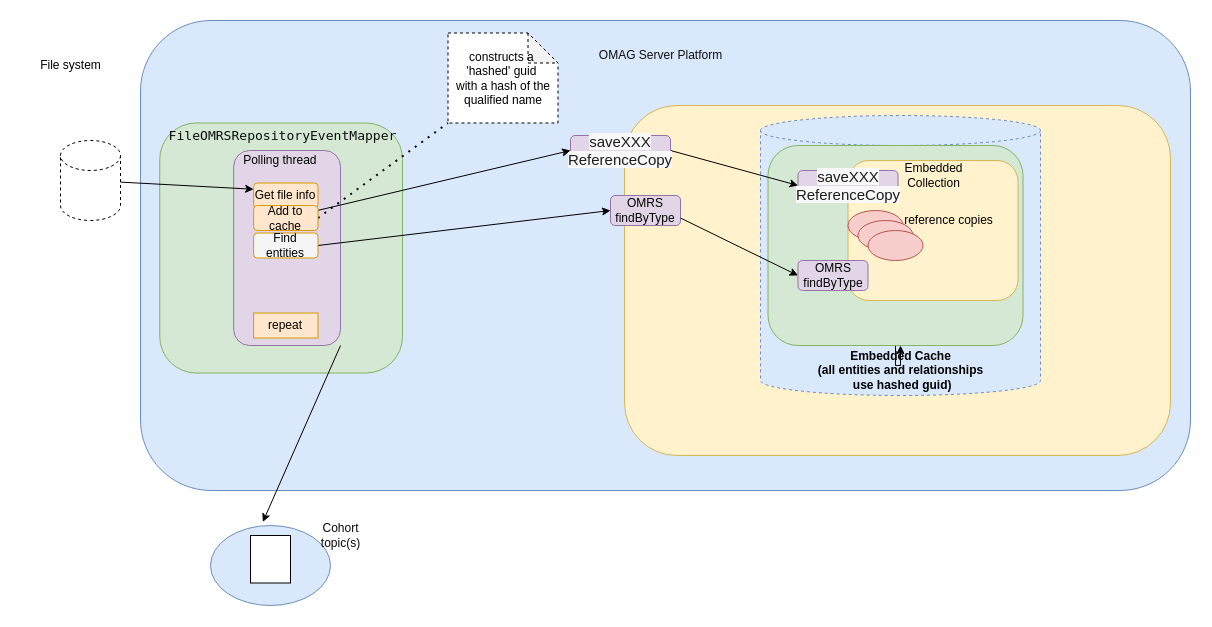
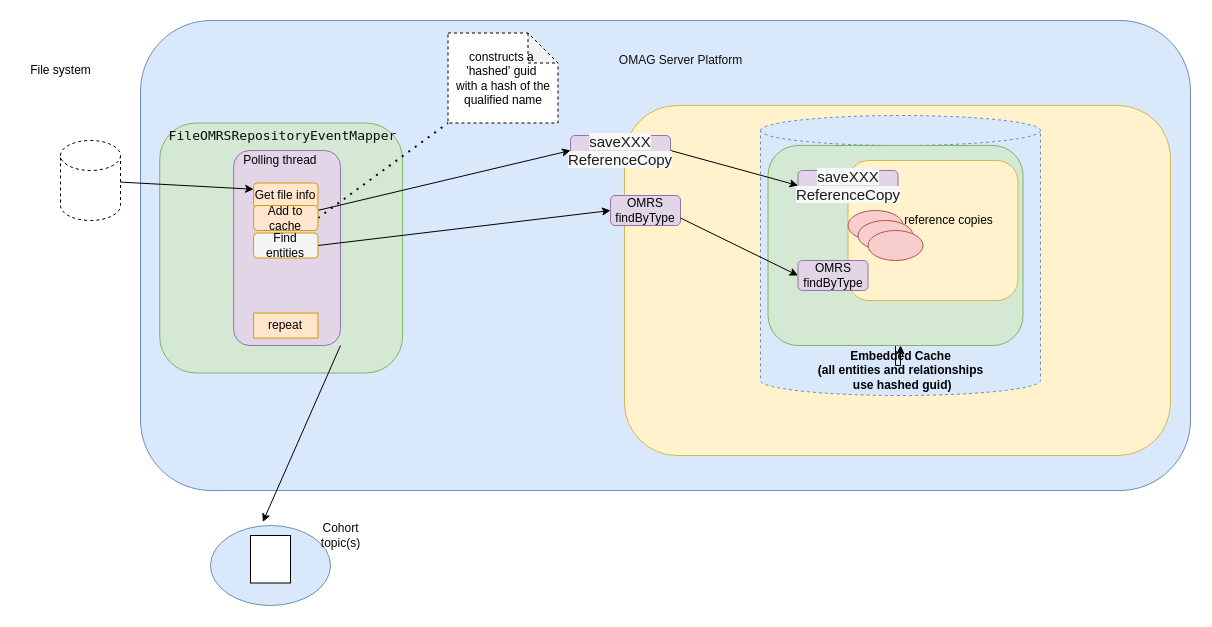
  <mxCell id="0" />
  <mxCell id="1" parent="0" />
  <mxCell id="2" value="" style="rounded=1;whiteSpace=wrap;html=1;fillColor=#d5e8d4;strokeColor=#82b366;" parent="1" vertex="1"><mxGeometry x="557.5" y="25" width="552.5" height="460" as="geometry" /></mxCell>
  <mxCell id="3" value="" style="rounded=1;whiteSpace=wrap;html=1;fillColor=#dae8fc;strokeColor=#6c8ebf;" parent="1" vertex="1"><mxGeometry x="140" y="20" width="1050" height="470" as="geometry" /></mxCell>
  <mxCell id="4" value="" style="rounded=1;whiteSpace=wrap;html=1;fillColor=#fff2cc;strokeColor=#d6b656;" parent="1" vertex="1"><mxGeometry x="624" y="105" width="546" height="350" as="geometry" /></mxCell>
  <mxCell id="5" value="" style="shape=cylinder3;whiteSpace=wrap;html=1;boundedLbl=1;backgroundOutline=1;size=15;dashed=1;fillColor=#dae8fc;strokeColor=#6c8ebf;" parent="1" vertex="1"><mxGeometry x="760" y="115" width="280" height="280" as="geometry" /></mxCell>
  <mxCell id="6" value="" style="edgeStyle=orthogonalEdgeStyle;rounded=0;orthogonalLoop=1;jettySize=auto;html=1;" parent="1" source="7" target="32" edge="1"><mxGeometry relative="1" as="geometry" /></mxCell>
  <mxCell id="7" value="" style="rounded=1;whiteSpace=wrap;html=1;fillColor=#d5e8d4;strokeColor=#82b366;" parent="1" vertex="1"><mxGeometry x="767.5" y="145" width="255" height="200" as="geometry" /></mxCell>
  <mxCell id="8" value="" style="rounded=1;whiteSpace=wrap;html=1;fillColor=#d5e8d4;strokeColor=#82b366;" parent="1" vertex="1"><mxGeometry x="159.22" y="122.5" width="242.81" height="250" as="geometry" /></mxCell>
  <mxCell id="9" value="&lt;pre style=&quot;font-family: &amp;quot;JetBrains Mono&amp;quot;, monospace; font-size: 9.8pt;&quot;&gt;&lt;font color=&quot;#0d0e0f&quot;&gt;FileOMRSRepositoryEventMapper&lt;/font&gt;&lt;/pre&gt;" style="text;html=1;align=center;verticalAlign=middle;resizable=0;points=[];autosize=1;strokeColor=none;fillColor=none;" parent="1" vertex="1"><mxGeometry x="162.03" y="110" width="240" height="50" as="geometry" /></mxCell>
  <mxCell id="10" value="" style="rounded=1;whiteSpace=wrap;html=1;fillColor=#fff2cc;strokeColor=#d6b656;" parent="1" vertex="1"><mxGeometry x="847.5" y="160" width="170" height="140" as="geometry" /></mxCell>
- <mxCell id="11" value="Embedded&lt;br&gt;Collection" style="text;html=1;align=center;verticalAlign=middle;resizable=0;points=[];autosize=1;strokeColor=none;fillColor=none;" parent="1" vertex="1"><mxGeometry x="897.5" y="160" width="70" height="30" as="geometry" /></mxCell>
  <mxCell id="12" value="" style="ellipse;whiteSpace=wrap;html=1;fillColor=#f8cecc;strokeColor=#b85450;" parent="1" vertex="1"><mxGeometry x="847.5" y="210" width="55" height="30" as="geometry" /></mxCell>
  <mxCell id="13" value="" style="ellipse;whiteSpace=wrap;html=1;fillColor=#f8cecc;strokeColor=#b85450;" parent="1" vertex="1"><mxGeometry x="857.5" y="220" width="55" height="30" as="geometry" /></mxCell>
  <mxCell id="14" value="" style="ellipse;whiteSpace=wrap;html=1;fillColor=#f8cecc;strokeColor=#b85450;" parent="1" vertex="1"><mxGeometry x="867.5" y="230" width="55" height="30" as="geometry" /></mxCell>
  <mxCell id="15" value="reference copies" style="text;html=1;align=center;verticalAlign=middle;resizable=0;points=[];autosize=1;strokeColor=none;fillColor=none;" parent="1" vertex="1"><mxGeometry x="897.5" y="210" width="100" height="20" as="geometry" /></mxCell>
  <mxCell id="16" value="" style="ellipse;whiteSpace=wrap;html=1;fillColor=#dae8fc;strokeColor=#6c8ebf;" parent="1" vertex="1"><mxGeometry x="210" y="525" width="120" height="80" as="geometry" /></mxCell>
  <mxCell id="17" value="" style="rounded=0;whiteSpace=wrap;html=1;" parent="1" vertex="1"><mxGeometry x="250" y="535" width="40" height="47.5" as="geometry" /></mxCell>
  <mxCell id="18" value="Cohort &lt;br&gt;topic(s)" style="text;html=1;align=center;verticalAlign=middle;resizable=0;points=[];autosize=1;strokeColor=none;fillColor=none;fontColor=#080808;" parent="1" vertex="1"><mxGeometry x="310" y="520" width="60" height="30" as="geometry" /></mxCell>
  <mxCell id="19" value="" style="endArrow=classic;html=1;rounded=0;exitX=1;exitY=1;exitDx=0;exitDy=0;entryX=0.436;entryY=-0.044;entryDx=0;entryDy=0;entryPerimeter=0;" parent="1" source="20" target="16" edge="1"><mxGeometry width="50" height="50" relative="1" as="geometry"><mxPoint x="600" y="285" as="sourcePoint" /><mxPoint x="650" y="235" as="targetPoint" /></mxGeometry></mxCell>
  <mxCell id="20" value="" style="rounded=1;whiteSpace=wrap;html=1;fillColor=#e1d5e7;strokeColor=#9673a6;" parent="1" vertex="1"><mxGeometry x="233.13" y="150" width="106.87" height="195" as="geometry" /></mxCell>
  <mxCell id="21" value="Polling thread&amp;nbsp;" style="text;html=1;align=center;verticalAlign=middle;resizable=0;points=[];autosize=1;strokeColor=none;fillColor=none;" parent="1" vertex="1"><mxGeometry x="235.63" y="150" width="90" height="20" as="geometry" /></mxCell>
  <mxCell id="22" value="" style="shape=cylinder3;whiteSpace=wrap;html=1;boundedLbl=1;backgroundOutline=1;size=15;dashed=1;" parent="1" vertex="1"><mxGeometry x="60" y="140" width="60" height="80" as="geometry" /></mxCell>
- <mxCell id="23" value="File system" style="text;html=1;align=center;verticalAlign=middle;resizable=0;points=[];autosize=1;strokeColor=none;fillColor=none;" parent="1" vertex="1"><mxGeometry x="30" y="55" width="80" height="20" as="geometry" /></mxCell>
+ <mxCell id="23" value="File system" style="text;html=1;align=center;verticalAlign=middle;resizable=0;points=[];autosize=1;strokeColor=none;fillColor=none;" parent="1" vertex="1"><mxGeometry x="20" y="60" width="80" height="20" as="geometry" /></mxCell>
  <mxCell id="24" value="Get file info" style="rounded=1;whiteSpace=wrap;html=1;fillColor=#ffe6cc;strokeColor=#d79b00;" parent="1" vertex="1"><mxGeometry x="253.13" y="182.5" width="64.37" height="25" as="geometry" /></mxCell>
  <mxCell id="25" value="" style="endArrow=classic;html=1;rounded=0;exitX=1;exitY=0.5;exitDx=0;exitDy=0;entryX=0;entryY=0.5;entryDx=0;entryDy=0;" parent="1" source="37" target="26" edge="1"><mxGeometry width="50" height="50" relative="1" as="geometry"><mxPoint x="420" y="172.5" as="sourcePoint" /><mxPoint x="586.04" y="165.45" as="targetPoint" /></mxGeometry></mxCell>
  <mxCell id="26" value="OMRS findByType" style="rounded=1;whiteSpace=wrap;html=1;fillColor=#e1d5e7;strokeColor=#9673a6;" parent="1" vertex="1"><mxGeometry x="610" y="195" width="70" height="30" as="geometry" /></mxCell>
  <mxCell id="27" value="" style="endArrow=classic;html=1;rounded=0;entryX=0;entryY=0.25;entryDx=0;entryDy=0;" parent="1" source="22" target="24" edge="1"><mxGeometry width="50" height="50" relative="1" as="geometry"><mxPoint x="600" y="245" as="sourcePoint" /><mxPoint x="250" y="135" as="targetPoint" /><Array as="points" /></mxGeometry></mxCell>
  <mxCell id="28" value="&lt;span style=&quot;text-align: left; color: rgb(29, 28, 29); font-family: Slack-Lato, Slack-Fractions, appleLogo, sans-serif; font-size: 15px; font-variant-ligatures: common-ligatures; background-color: rgb(248, 248, 248);&quot;&gt;saveXXX&lt;/span&gt;&lt;br style=&quot;text-align: left; color: rgb(29, 28, 29); font-family: Slack-Lato, Slack-Fractions, appleLogo, sans-serif; font-size: 15px; font-variant-ligatures: common-ligatures;&quot;&gt;&lt;span style=&quot;text-align: left; color: rgb(29, 28, 29); font-family: Slack-Lato, Slack-Fractions, appleLogo, sans-serif; font-size: 15px; font-variant-ligatures: common-ligatures; background-color: rgb(248, 248, 248);&quot;&gt;ReferenceCopy&lt;/span&gt;" style="rounded=1;whiteSpace=wrap;html=1;fillColor=#e1d5e7;strokeColor=#9673a6;" parent="1" vertex="1"><mxGeometry x="797.5" y="170" width="100" height="30" as="geometry" /></mxCell>
  <mxCell id="29" value="" style="endArrow=classic;html=1;rounded=0;entryX=0;entryY=0.5;entryDx=0;entryDy=0;exitX=1;exitY=0.5;exitDx=0;exitDy=0;" parent="1" source="35" target="28" edge="1"><mxGeometry width="50" height="50" relative="1" as="geometry"><mxPoint x="664" y="140" as="sourcePoint" /><mxPoint x="650" y="155" as="targetPoint" /></mxGeometry></mxCell>
  <mxCell id="30" value="OMRS findByType" style="rounded=1;whiteSpace=wrap;html=1;fillColor=#e1d5e7;strokeColor=#9673a6;" parent="1" vertex="1"><mxGeometry x="797.5" y="260" width="70" height="30" as="geometry" /></mxCell>
  <mxCell id="31" value="" style="endArrow=classic;html=1;rounded=0;exitX=1;exitY=0.75;exitDx=0;exitDy=0;entryX=0;entryY=0.5;entryDx=0;entryDy=0;" parent="1" source="26" target="30" edge="1"><mxGeometry width="50" height="50" relative="1" as="geometry"><mxPoint x="420" y="185" as="sourcePoint" /><mxPoint x="620" y="220" as="targetPoint" /></mxGeometry></mxCell>
  <mxCell id="32" value="&lt;b&gt;Embedded Cache&lt;br&gt;(all entities and relationships&lt;br&gt;&amp;nbsp;use hashed guid)&lt;br&gt;&lt;/b&gt;" style="text;html=1;align=center;verticalAlign=middle;resizable=0;points=[];autosize=1;strokeColor=none;fillColor=none;" parent="1" vertex="1"><mxGeometry x="810" y="345" width="180" height="50" as="geometry" /></mxCell>
  <mxCell id="33" value="constructs a&amp;nbsp;&lt;br&gt;'hashed' guid&amp;nbsp;&lt;br&gt;with a hash of the qualified name" style="shape=note;whiteSpace=wrap;html=1;backgroundOutline=1;darkOpacity=0.05;dashed=1;" parent="1" vertex="1"><mxGeometry x="447.5" y="32.5" width="110" height="90" as="geometry" /></mxCell>
  <mxCell id="34" value="" style="endArrow=none;dashed=1;html=1;dashPattern=1 3;strokeWidth=2;rounded=0;entryX=0;entryY=1;entryDx=0;entryDy=0;entryPerimeter=0;exitX=1;exitY=0.5;exitDx=0;exitDy=0;" parent="1" source="39" target="33" edge="1"><mxGeometry width="50" height="50" relative="1" as="geometry"><mxPoint x="611.5" y="125" as="sourcePoint" /><mxPoint x="650" y="95" as="targetPoint" /><Array as="points" /></mxGeometry></mxCell>
  <mxCell id="35" value="&lt;span style=&quot;text-align: left; color: rgb(29, 28, 29); font-family: Slack-Lato, Slack-Fractions, appleLogo, sans-serif; font-size: 15px; font-variant-ligatures: common-ligatures; background-color: rgb(248, 248, 248);&quot;&gt;saveXXX&lt;/span&gt;&lt;br style=&quot;text-align: left; color: rgb(29, 28, 29); font-family: Slack-Lato, Slack-Fractions, appleLogo, sans-serif; font-size: 15px; font-variant-ligatures: common-ligatures;&quot;&gt;&lt;span style=&quot;text-align: left; color: rgb(29, 28, 29); font-family: Slack-Lato, Slack-Fractions, appleLogo, sans-serif; font-size: 15px; font-variant-ligatures: common-ligatures; background-color: rgb(248, 248, 248);&quot;&gt;ReferenceCopy&lt;/span&gt;" style="rounded=1;whiteSpace=wrap;html=1;fillColor=#e1d5e7;strokeColor=#9673a6;" parent="1" vertex="1"><mxGeometry x="570" y="135" width="100" height="30" as="geometry" /></mxCell>
  <mxCell id="36" value="" style="endArrow=classic;html=1;rounded=0;entryX=0;entryY=0.5;entryDx=0;entryDy=0;" parent="1" source="39" target="35" edge="1"><mxGeometry width="50" height="50" relative="1" as="geometry"><mxPoint x="425.63" y="152.5" as="sourcePoint" /><mxPoint x="620" y="220" as="targetPoint" /></mxGeometry></mxCell>
  <mxCell id="37" value="Find entities" style="rounded=1;whiteSpace=wrap;html=1;fillColor=#f5f5f5;strokeColor=#d79b00;" parent="1" vertex="1"><mxGeometry x="253.13" y="232.5" width="64.37" height="25" as="geometry" /></mxCell>
  <mxCell id="38" value="repeat" style="whiteSpace=wrap;html=1;fillColor=#ffe6cc;strokeColor=#d79b00;rounded=0;" parent="1" vertex="1"><mxGeometry x="253.13" y="312.5" width="64.37" height="25" as="geometry" /></mxCell>
  <mxCell id="39" value="Add to cache" style="rounded=1;whiteSpace=wrap;html=1;fillColor=#ffe6cc;strokeColor=#d79b00;" parent="1" vertex="1"><mxGeometry x="253.13" y="205" width="64.37" height="25" as="geometry" /></mxCell>
- <mxCell id="40" value="OMAG Server Platform" style="text;html=1;align=center;verticalAlign=middle;resizable=0;points=[];autosize=1;strokeColor=none;fillColor=none;fontColor=#0D0E0F;" parent="1" vertex="1"><mxGeometry x="590" y="45" width="140" height="20" as="geometry" /></mxCell>
+ <mxCell id="40" value="OMAG Server Platform" style="text;html=1;align=center;verticalAlign=middle;resizable=0;points=[];autosize=1;strokeColor=none;fillColor=none;fontColor=#0D0E0F;" parent="1" vertex="1"><mxGeometry x="610" y="50" width="140" height="20" as="geometry" /></mxCell>
